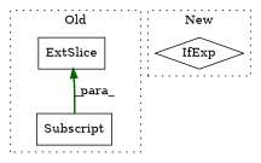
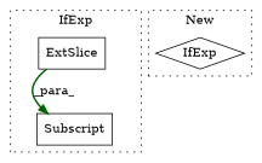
  digraph {
    node [shape=box]
    n1 [a=85 l=3 label=ExtSlice s=14069]
    n2 [a=63 l="10,0" label=Subscript s="14069,0"]
    n3 [a=51 l="4,6" label=IfExp s="12172,12187" shape=diamond]
    subgraph cluster_1 {
-     label=Old
+     label=IfExp
      style=dotted
      n1
      n2
    }
    subgraph cluster_2 {
      label=New
      style=dotted
      n3
    }
-   n2 -> n1 [label=_para_ color=darkgreen style=bold arrowhead=normal]
+   n1 -> n2 [label=_para_ color=darkgreen style=bold arrowhead=normal]
  }
